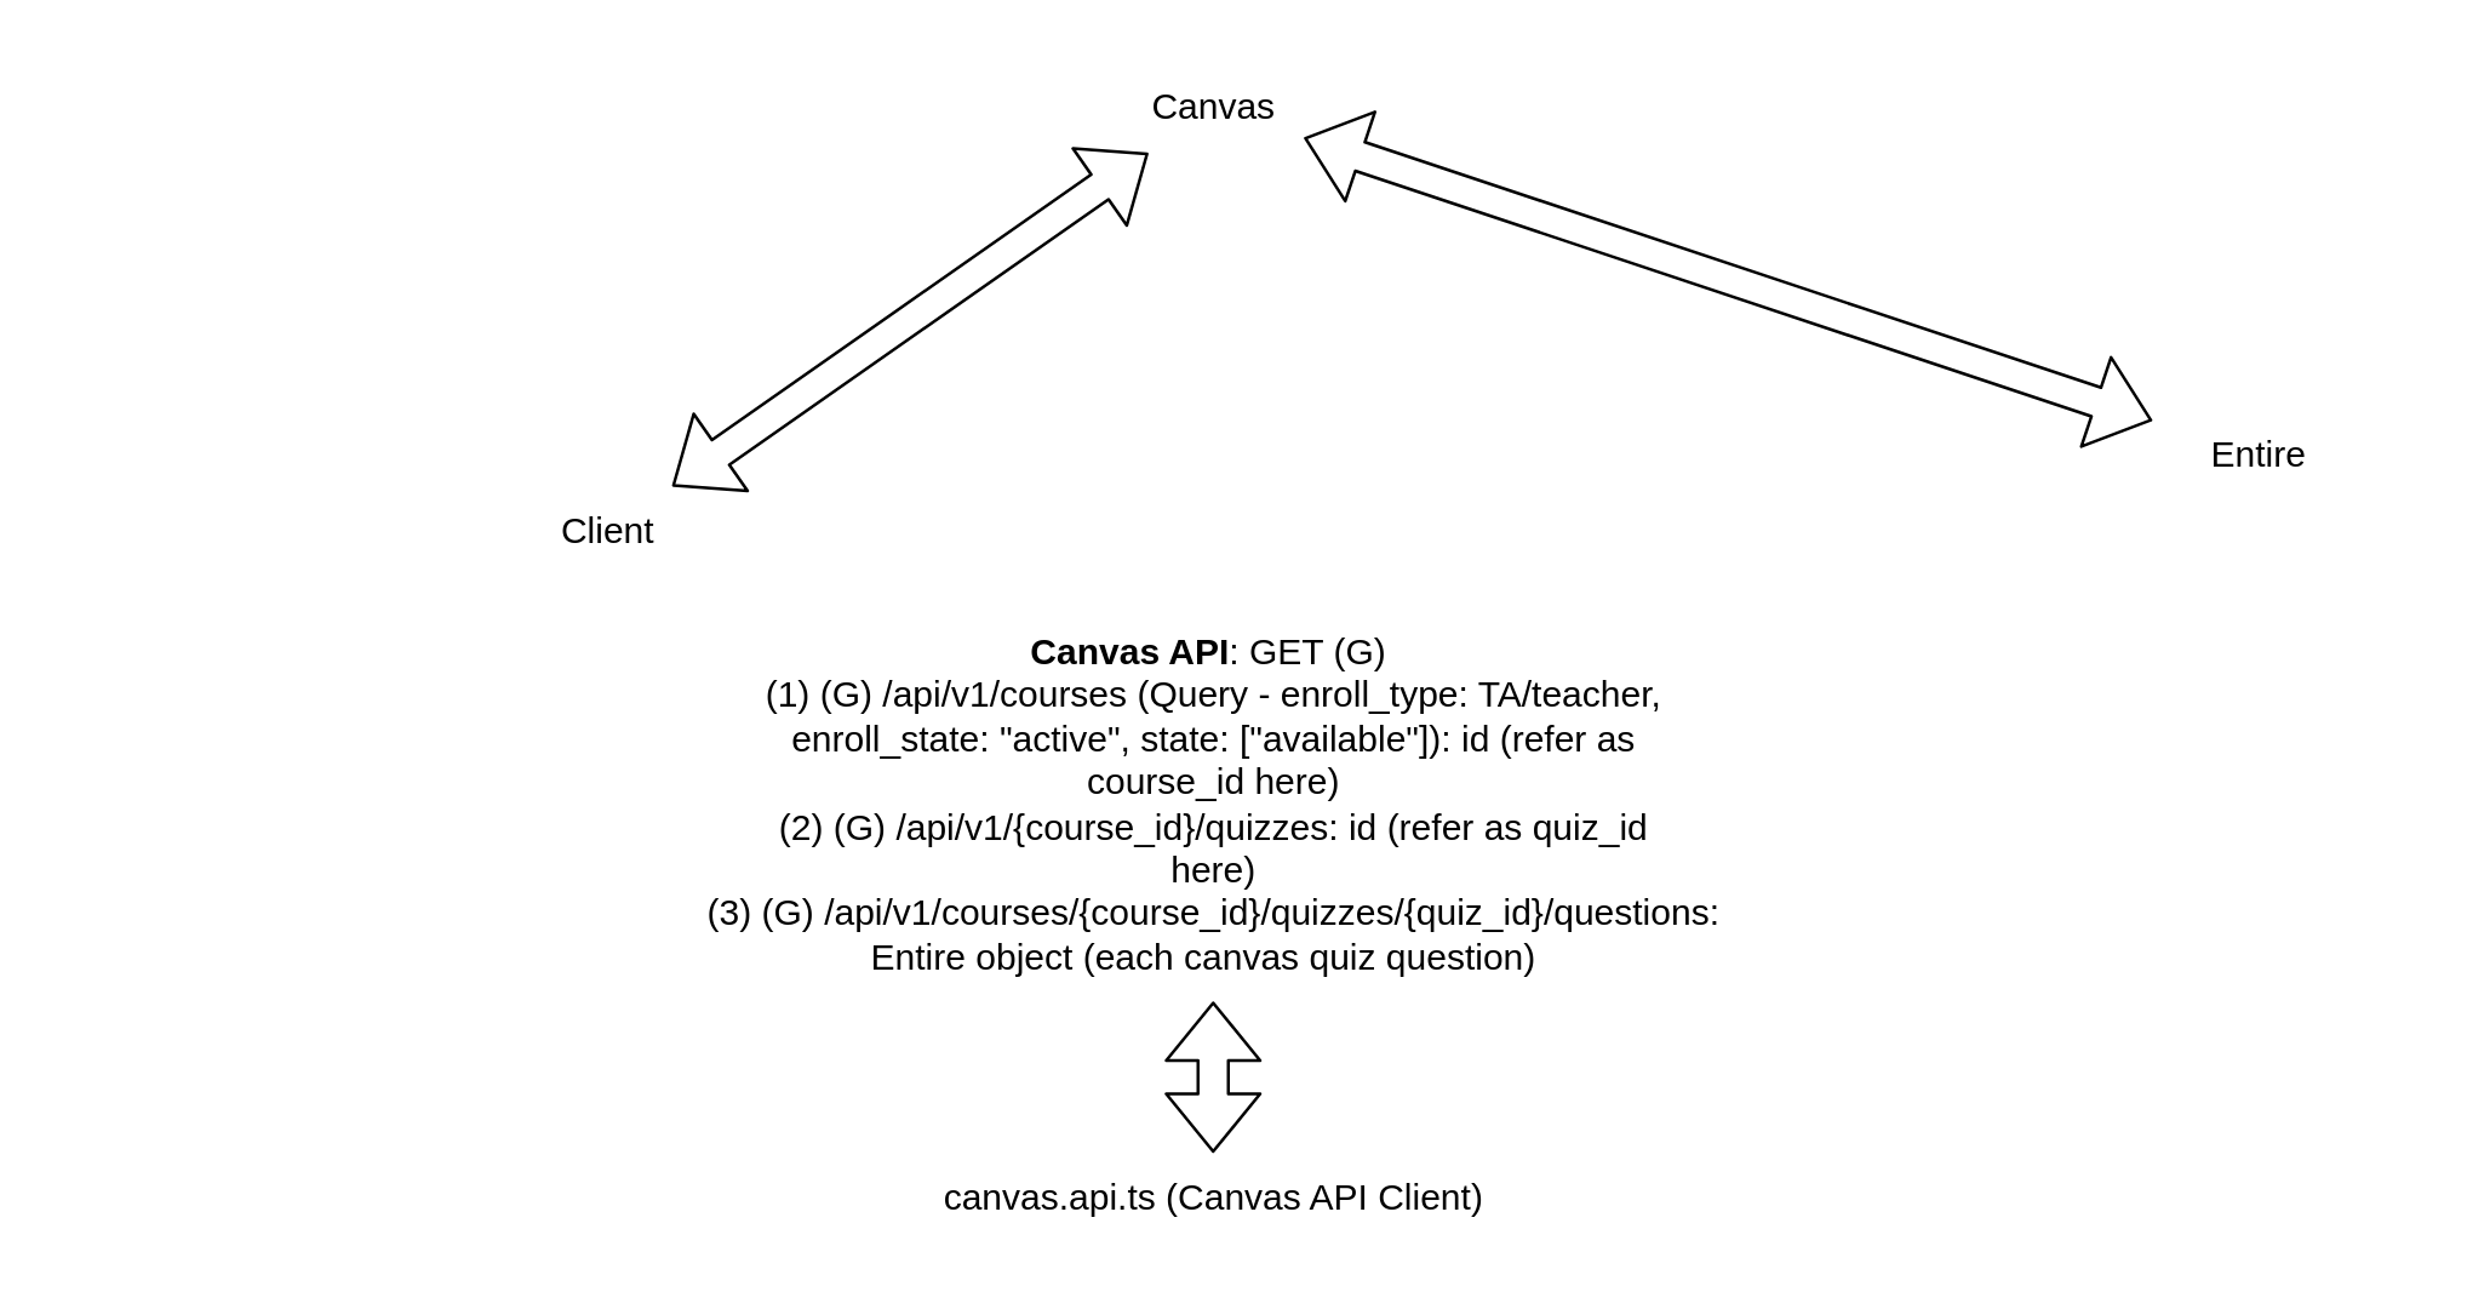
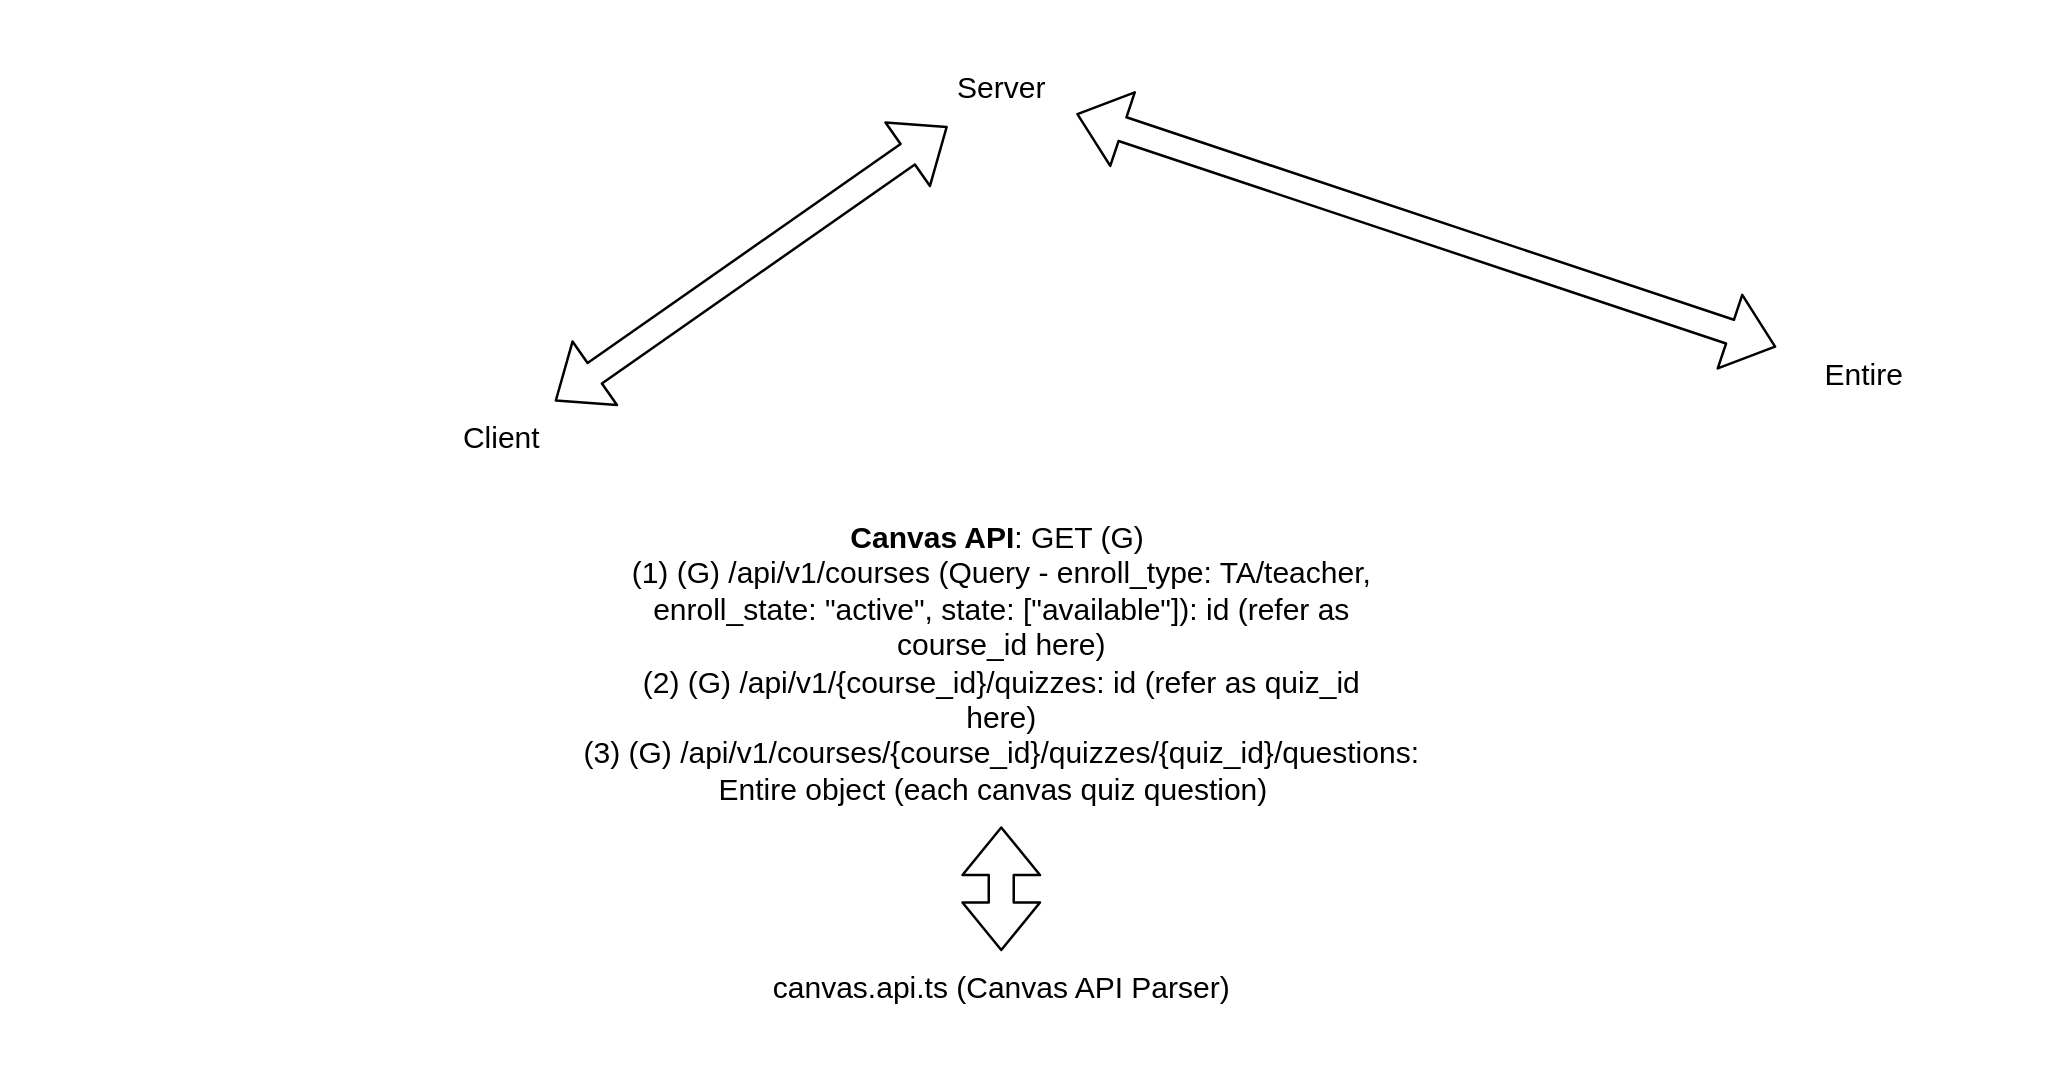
  <mxCell id="0" />
  <mxCell id="1" parent="0" />
  <mxCell id="2" value="" style="edgeStyle=none;shape=flexArrow;html=1;startArrow=block;" edge="1" parent="1" source="3" target="5"><mxGeometry relative="1" as="geometry" /></mxCell>
  <mxCell id="3" value="Client" style="text;html=1;align=center;verticalAlign=middle;resizable=0;points=[];autosize=1;strokeColor=none;fillColor=none;" vertex="1" parent="1"><mxGeometry x="175" y="160" width="50" height="30" as="geometry" /></mxCell>
  <mxCell id="4" value="" style="edgeStyle=none;shape=flexArrow;html=1;startArrow=block;" edge="1" parent="1" source="5" target="6"><mxGeometry relative="1" as="geometry" /></mxCell>
- <mxCell id="5" value="Canvas" style="text;html=1;align=center;verticalAlign=middle;resizable=0;points=[];autosize=1;strokeColor=none;fillColor=none;" vertex="1" parent="1"><mxGeometry x="370" y="20" width="60" height="30" as="geometry" /></mxCell>
+ <mxCell id="5" value="Server" style="text;html=1;align=center;verticalAlign=middle;resizable=0;points=[];autosize=1;strokeColor=none;fillColor=none;" vertex="1" parent="1"><mxGeometry x="370" y="20" width="60" height="30" as="geometry" /></mxCell>
  <mxCell id="6" value="Entire" style="text;html=1;align=center;verticalAlign=middle;resizable=0;points=[];autosize=1;strokeColor=none;fillColor=none;" vertex="1" parent="1"><mxGeometry x="710" y="135" width="70" height="30" as="geometry" /></mxCell>
  <mxCell id="7" value="" style="shape=image;verticalLabelPosition=bottom;verticalAlign=top;imageAspect=0;image=https://upload.wikimedia.org/wikipedia/commons/thumb/4/49/Applications-database.svg/1024px-Applications-database.svg.png" vertex="1" parent="1"><mxGeometry x="690" y="170" width="110" height="128.5" as="geometry" /></mxCell>
  <mxCell id="8" value="" style="shape=image;verticalLabelPosition=bottom;verticalAlign=top;imageAspect=0;image=https://cdn2.iconfinder.com/data/icons/whcompare-isometric-web-hosting-servers/50/value-server-512.png" vertex="1" parent="1"><mxGeometry x="334" y="80" width="132" height="122" as="geometry" /></mxCell>
  <mxCell id="9" value="" style="edgeStyle=none;shape=flexArrow;html=1;startArrow=block;" edge="1" parent="1" source="10" target="11"><mxGeometry relative="1" as="geometry" /></mxCell>
  <mxCell id="10" value="&lt;b&gt;Canvas API&lt;/b&gt;: GET (G)&amp;nbsp;&lt;br&gt;(1) (G) /api/v1/courses (Query - enroll_type: TA/teacher,&lt;br&gt;enroll_state: &quot;active&quot;, state: [&quot;available&quot;]): id (refer as &lt;br&gt;course_id here)&lt;br&gt;(2) (G) /api/v1/{course_id}/quizzes: id (refer as quiz_id &lt;br&gt;here)&lt;br&gt;(3) (G) /api/v1/courses/{course_id}/quizzes/{quiz_id}/questions:&lt;br&gt;Entire object (each canvas quiz question)&amp;nbsp;&amp;nbsp;" style="text;html=1;align=center;verticalAlign=middle;resizable=0;points=[];autosize=1;strokeColor=none;fillColor=none;" vertex="1" parent="1"><mxGeometry x="220" y="200" width="360" height="130" as="geometry" /></mxCell>
- <mxCell id="11" value="canvas.api.ts (Canvas API Client)" style="text;html=1;align=center;verticalAlign=middle;resizable=0;points=[];autosize=1;strokeColor=none;fillColor=none;" vertex="1" parent="1"><mxGeometry x="295" y="380" width="210" height="30" as="geometry" /></mxCell>
+ <mxCell id="11" value="canvas.api.ts (Canvas API Parser)" style="text;html=1;align=center;verticalAlign=middle;resizable=0;points=[];autosize=1;strokeColor=none;fillColor=none;" vertex="1" parent="1"><mxGeometry x="295" y="380" width="210" height="30" as="geometry" /></mxCell>
  <mxCell id="12" value="" style="shape=image;verticalLabelPosition=bottom;verticalAlign=top;imageAspect=0;image=https://previews.123rf.com/images/faysalfarhan/faysalfarhan1711/faysalfarhan171147553/90450638-client-member-icon-isolated-on-yellow-round-button-abstract-illustration.jpg" vertex="1" parent="1"><mxGeometry x="20" y="202" width="150" height="140" as="geometry" /></mxCell>
